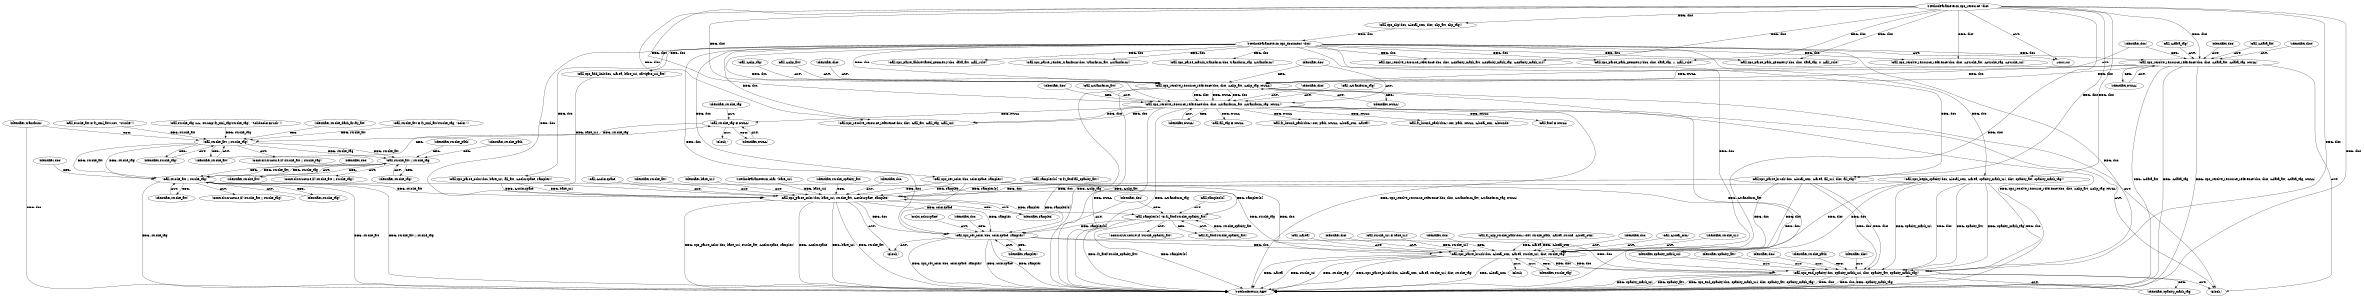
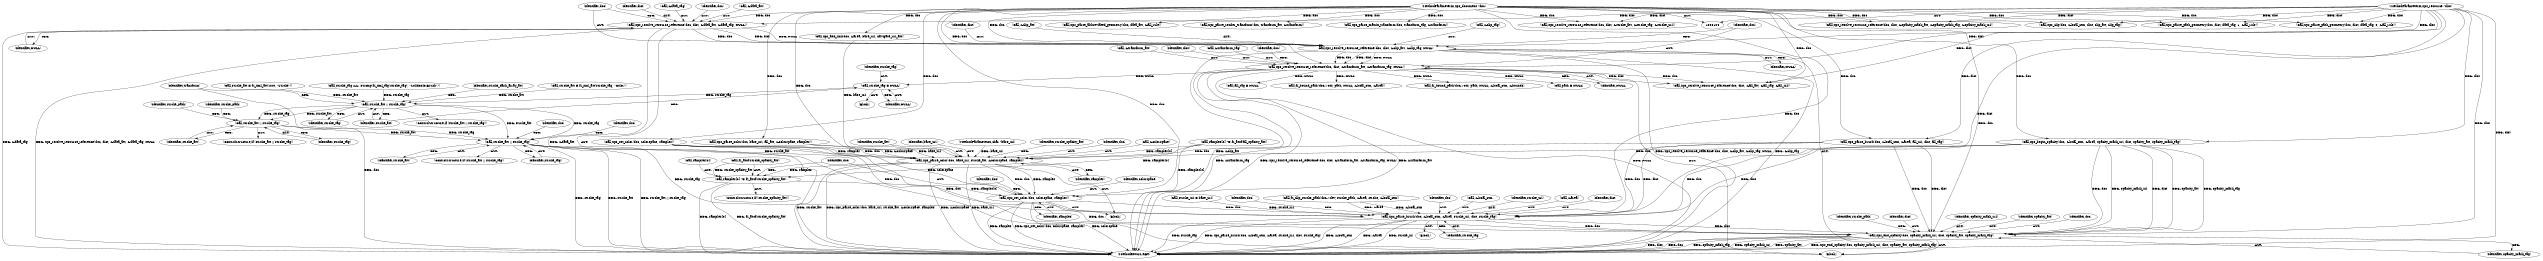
  digraph {
    n1 [label="(Call,stroke_tag = NULL)"]
    n2 [label="(Call,stroke_att || stroke_tag)"]
    n3 [label="(Block,)"]
    n4 [label="(Identifier,NULL)"]
    n5 [label="(Call,stroke_att || stroke_tag)"]
    n6 [label="(Call,stroke_att || stroke_tag)"]
    n7 [label="(Identifier,stroke_tag)"]
    n8 [label="(Identifier,stroke_att)"]
    n9 [label="(ControlStructure,if (stroke_att || stroke_tag))"]
    n10 [label="(Call,xps_resolve_resource_reference(doc, dict, &transform_att, &transform_tag, NULL))"]
    n11 [label="(Call,fill_tag = NULL)"]
    n12 [label="(Call,fz_bound_path(doc->ctx, path, NULL, &local_ctm, &area))"]
    n13 [label="(Call,fz_bound_path(doc->ctx, path, NULL, &local_ctm, &bounds))"]
-   n14 [label="(Call,atof = NULL)"]
+   n14 [label="(Call,path = NULL)"]
    n15 [label="(Identifier,NULL)"]
    n16 [label="(Call,xps_resolve_resource_reference(doc, dict, &fill_att, &fill_tag, &fill_uri))"]
    n17 [label="(MethodReturn,RET)"]
    n18 [label="(Block,)"]
    n19 [label="(Call,xps_resolve_resource_reference(doc, dict, &clip_att, &clip_tag, NULL))"]
    n20 [label="(Identifier,NULL)"]
    n21 [label="(Call,xps_resolve_resource_reference(doc, dict, &data_att, &data_tag, NULL))"]
    n22 [label="(Identifier,NULL)"]
    n23 [label="(MethodParameterIn,xps_document *doc)"]
    n24 [label="(Call,xps_parse_color(doc, base_uri, stroke_att, &colorspace, samples))"]
    n25 [label="(Call,xps_set_color(doc, colorspace, samples))"]
    n26 [label="(Call,xps_parse_brush(doc, &local_ctm, &area, stroke_uri, dict, stroke_tag))"]
    n27 [label="(Call,xps_end_opacity(doc, opacity_mask_uri, dict, opacity_att, opacity_mask_tag))"]
    n28 [label="(Call,xps_resolve_resource_reference(doc, dict, &opacity_mask_att, &opacity_mask_tag, &opacity_mask_uri))"]
    n29 [label="(Call,xps_clip(doc, &local_ctm, dict, clip_att, clip_tag))"]
    n30 [label="(Call,xps_add_link(doc, &area, base_uri, navigate_uri_att))"]
    n31 [label="(Call,xps_parse_abbreviated_geometry(doc, data_att, &fill_rule))"]
    n32 [label="(Call,xps_parse_path_geometry(doc, dict, data_tag, 1, &fill_rule))"]
    n33 [label="(Call,xps_parse_brush(doc, &local_ctm, &area, fill_uri, dict, fill_tag))"]
    n34 [label="(Call,xps_parse_path_geometry(doc, dict, data_tag, 0, &fill_rule))"]
    n35 [label="(Call,xps_begin_opacity(doc, &local_ctm, &area, opacity_mask_uri, dict, opacity_att, opacity_mask_tag))"]
    n36 [label="(Call,xps_parse_render_transform(doc, transform_att, &transform))"]
    n37 [label="(Call,xps_parse_matrix_transform(doc, transform_tag, &transform))"]
    n38 [label="(Call,xps_parse_color(doc, base_uri, fill_att, &colorspace, samples))"]
    n39 [label="(Call,xps_resolve_resource_reference(doc, dict, &stroke_att, &stroke_tag, &stroke_uri))"]
    n40 [label="(Call,xps_set_color(doc, colorspace, samples))"]
    1000104
    n42 [label="(Call,samples[0] *= fz_atof(stroke_opacity_att))"]
    n43 [label="(Block,)"]
    n44 [label="(Identifier,samples)"]
    n45 [label="(Identifier,samples)"]
    n46 [label="(Block,)"]
    n47 [label="(Identifier,stroke_tag)"]
    n48 [label="(Identifier,opacity_mask_tag)"]
    n49 [label="(MethodParameterIn,xps_resource *dict)"]
    n50 [label="(Identifier,stroke_att)"]
    n51 [label="(ControlStructure,if (stroke_att || stroke_tag))"]
    n52 [label="(Identifier,stroke_tag)"]
    n53 [label="(Identifier,stroke_att)"]
    n54 [label="(ControlStructure,if (stroke_att || stroke_tag))"]
    n55 [label="(Identifier,stroke_tag)"]
    n56 [label="(Call,fz_atof(stroke_opacity_att))"]
    n57 [label="(ControlStructure,if (stroke_opacity_att))"]
    n58 [label="(Identifier,stroke_att)"]
    n59 [label="(Identifier,opacity_mask_uri)"]
    n60 [label="(Call,&area)"]
    n61 [label="(Identifier,base_uri)"]
    n62 [label="(Identifier,dict)"]
    n63 [label="(Call,samples[0])"]
    n64 [label="(Identifier,opacity_att)"]
    n65 [label="(Call,&clip_att)"]
    n66 [label="(Identifier,dict)"]
    n67 [label="(Identifier,doc)"]
    n68 [label="(Identifier,doc)"]
    n69 [label="(Call,&data_att)"]
    n70 [label="(Identifier,doc)"]
    n71 [label="(Identifier,doc)"]
-   n72 [label="(Color,colorspace)"]
+   n72 [label="(Identifier,colorspace)"]
    n73 [label="(Identifier,transform)"]
    n74 [label="(Identifier,doc)"]
    n75 [label="(Identifier,doc)"]
    n76 [label="(Identifier,dict)"]
    n77 [label="(Call,stroke_uri = base_uri)"]
    n78 [label="(Identifier,doc)"]
    n79 [label="(Call,fz_clip_stroke_path(doc->dev, stroke_path, &area, stroke, &local_ctm))"]
    n80 [label="(Identifier,doc)"]
    n81 [label="(Call,&transform_att)"]
    n82 [label="(Identifier,stroke_dash_array_att)"]
    n83 [label="(Identifier,dict)"]
    n84 [label="(Identifier,doc)"]
    n85 [label="(Call,stroke_att = fz_xml_att(stroke_tag, \"Color\"))"]
    n86 [label="(Identifier,stroke_tag)"]
    n87 [label="(Call,stroke_att = fz_xml_att(root, \"Stroke\"))"]
    n88 [label="(Identifier,doc)"]
    n89 [label="(Identifier,doc)"]
    n90 [label="(Call,samples[0] *= fz_atof(fill_opacity_att))"]
    n91 [label="(Identifier,stroke_path)"]
    n92 [label="(Call,&clip_tag)"]
    n93 [label="(MethodParameterIn,char *base_uri)"]
    n94 [label="(Call,&local_ctm)"]
    n95 [label="(Identifier,stroke_path)"]
    n96 [label="(Identifier,stroke_path)"]
    n97 [label="(Call,&data_tag)"]
    n98 [label="(Identifier,stroke_opacity_att)"]
    n99 [label="(Identifier,dict)"]
    n100 [label="(Identifier,doc)"]
    n101 [label="(Call,stroke_tag && !strcmp(fz_xml_tag(stroke_tag), \"SolidColorBrush\"))"]
    n102 [label="(Call,&transform_tag)"]
    n103 [label="(Call,&colorspace)"]
    n104 [label="(Identifier,stroke_uri)"]
    n1 -> n2 [label="DDG: stroke_tag"]
    n1 -> n3 [label="AST: "]
    n1 -> n4 [label="CFG: "]
    n2 -> n5 [label="DDG: stroke_att"]
    n2 -> n5 [label="DDG: stroke_tag"]
    n2 -> n6 [label="DDG: stroke_att"]
    n2 -> n6 [label="DDG: stroke_tag"]
    n2 -> n7 [label="CFG: "]
    n2 -> n8 [label="CFG: "]
    n2 -> n9 [label="AST: "]
    n4 -> n1 [label="AST: "]
    n5 -> n6 [label="DDG: stroke_att"]
    n5 -> n6 [label="DDG: stroke_tag"]
    n5 -> n50 [label="CFG: "]
    n5 -> n51 [label="AST: "]
    n5 -> n52 [label="CFG: "]
    n6 -> n17 [label="DDG: stroke_att"]
    n6 -> n17 [label="DDG: stroke_att || stroke_tag"]
    n6 -> n17 [label="DDG: stroke_tag"]
    n6 -> n24 [label="DDG: stroke_att"]
    n6 -> n26 [label="DDG: stroke_tag"]
    n6 -> n53 [label="CFG: "]
    n6 -> n54 [label="AST: "]
    n6 -> n55 [label="CFG: "]
    n7 -> n2 [label="AST: "]
    n8 -> n1 [label="CFG: "]
    n8 -> n2 [label="AST: "]
    n10 -> n1 [label="DDG: NULL"]
    n10 -> n11 [label="DDG: NULL"]
    n10 -> n12 [label="DDG: NULL"]
    n10 -> n13 [label="DDG: NULL"]
    n10 -> n14 [label="DDG: NULL"]
    n10 -> n15 [label="CFG: "]
    n10 -> n16 [label="DDG: doc"]
    n10 -> n16 [label="DDG: dict"]
    n10 -> n17 [label="DDG: xps_resolve_resource_reference(doc, dict, &transform_att, &transform_tag, NULL)"]
    n10 -> n17 [label="DDG: &transform_att"]
    n10 -> n17 [label="DDG: NULL"]
    n10 -> n17 [label="DDG: &transform_tag"]
    n10 -> n18 [label="AST: "]
    n15 -> n10 [label="AST: "]
    n19 -> n10 [label="DDG: doc"]
    n19 -> n10 [label="DDG: dict"]
    n19 -> n10 [label="DDG: NULL"]
    n19 -> n17 [label="DDG: &clip_att"]
    n19 -> n17 [label="DDG: xps_resolve_resource_reference(doc, dict, &clip_att, &clip_tag, NULL)"]
    n19 -> n17 [label="DDG: &clip_tag"]
    n19 -> n18 [label="AST: "]
    n19 -> n20 [label="CFG: "]
    n20 -> n19 [label="AST: "]
    n21 -> n17 [label="DDG: &data_att"]
    n21 -> n17 [label="DDG: &data_tag"]
    n21 -> n17 [label="DDG: xps_resolve_resource_reference(doc, dict, &data_att, &data_tag, NULL)"]
    n21 -> n18 [label="AST: "]
    n21 -> n19 [label="DDG: doc"]
    n21 -> n19 [label="DDG: dict"]
    n21 -> n19 [label="DDG: NULL"]
    n21 -> n22 [label="CFG: "]
    n22 -> n21 [label="AST: "]
    n23 -> n10 [label="DDG: doc"]
    n23 -> n16 [label="DDG: doc"]
    n23 -> n19 [label="DDG: doc"]
    n23 -> n21 [label="DDG: doc"]
    n23 -> n24 [label="DDG: doc"]
    n23 -> n25 [label="DDG: doc"]
    n23 -> n26 [label="DDG: doc"]
    n23 -> n27 [label="DDG: doc"]
    n23 -> n28 [label="DDG: doc"]
-   n29 -> n23 [label="DDG: doc"]
+   n23 -> n29 [label="DDG: doc"]
    n23 -> n30 [label="DDG: doc"]
    n23 -> n31 [label="DDG: doc"]
    n23 -> n32 [label="DDG: doc"]
    n23 -> n33 [label="DDG: doc"]
    n23 -> n34 [label="DDG: doc"]
    n23 -> n35 [label="DDG: doc"]
    n23 -> n36 [label="DDG: doc"]
    n23 -> n37 [label="DDG: doc"]
    n23 -> n38 [label="DDG: doc"]
    n23 -> n39 [label="DDG: doc"]
    n23 -> n40 [label="DDG: doc"]
    n23 -> 1000104 [label="AST: "]
    n24 -> n17 [label="DDG: xps_parse_color(doc, base_uri, stroke_att, &colorspace, samples)"]
    n24 -> n17 [label="DDG: &colorspace"]
    n24 -> n17 [label="DDG: base_uri"]
    n24 -> n17 [label="DDG: stroke_att"]
    n24 -> n25 [label="DDG: doc"]
    n24 -> n25 [label="DDG: samples"]
    n24 -> n42 [label="DDG: samples"]
    n24 -> n43 [label="AST: "]
    n24 -> n44 [label="CFG: "]
    n25 -> n17 [label="DDG: xps_set_color(doc, colorspace, samples)"]
    n25 -> n17 [label="DDG: colorspace"]
    n25 -> n17 [label="DDG: samples"]
    n25 -> n26 [label="DDG: doc"]
    n25 -> n27 [label="DDG: doc"]
    n25 -> n43 [label="AST: "]
    n25 -> n45 [label="CFG: "]
    n26 -> n17 [label="DDG: &area"]
    n26 -> n17 [label="DDG: stroke_uri"]
    n26 -> n17 [label="DDG: stroke_tag"]
    n26 -> n17 [label="DDG: xps_parse_brush(doc, &local_ctm, &area, stroke_uri, dict, stroke_tag)"]
    n26 -> n17 [label="DDG: &local_ctm"]
    n26 -> n27 [label="DDG: doc"]
    n26 -> n27 [label="DDG: dict"]
    n26 -> n46 [label="AST: "]
    n26 -> n47 [label="CFG: "]
    n27 -> n17 [label="DDG: doc"]
    n27 -> n17 [label="DDG: opacity_mask_tag"]
    n27 -> n17 [label="DDG: opacity_mask_uri"]
    n27 -> n17 [label="DDG: opacity_att"]
    n27 -> n17 [label="DDG: xps_end_opacity(doc, opacity_mask_uri, dict, opacity_att, opacity_mask_tag)"]
    n27 -> n17 [label="DDG: dict"]
    n27 -> n18 [label="AST: "]
    n27 -> n48 [label="CFG: "]
    n30 -> n24 [label="DDG: base_uri"]
    n33 -> n24 [label="DDG: doc"]
    n33 -> n26 [label="DDG: doc"]
    n33 -> n26 [label="DDG: dict"]
    n33 -> n27 [label="DDG: doc"]
    n33 -> n27 [label="DDG: dict"]
    n35 -> n24 [label="DDG: doc"]
    n35 -> n26 [label="DDG: doc"]
    n35 -> n26 [label="DDG: dict"]
    n35 -> n27 [label="DDG: doc"]
    n35 -> n27 [label="DDG: opacity_mask_uri"]
    n35 -> n27 [label="DDG: dict"]
    n35 -> n27 [label="DDG: opacity_att"]
    n35 -> n27 [label="DDG: opacity_mask_tag"]
    n38 -> n24 [label="DDG: base_uri"]
    n38 -> n24 [label="DDG: &colorspace"]
    n40 -> n24 [label="DDG: doc"]
    n40 -> n24 [label="DDG: samples"]
    n40 -> n25 [label="DDG: colorspace"]
    n40 -> n26 [label="DDG: doc"]
    n40 -> n27 [label="DDG: doc"]
    n42 -> n17 [label="DDG: fz_atof(stroke_opacity_att)"]
    n42 -> n17 [label="DDG: samples[0]"]
    n42 -> n25 [label="DDG: samples[0]"]
-   n42 -> n56 [label="CFG: "]
    n42 -> n57 [label="AST: "]
    n44 -> n24 [label="AST: "]
    n45 -> n25 [label="AST: "]
    n47 -> n26 [label="AST: "]
    n48 -> n27 [label="AST: "]
    n49 -> n10 [label="DDG: dict"]
    n49 -> n16 [label="DDG: dict"]
    n49 -> n17 [label="DDG: dict"]
    n49 -> n19 [label="DDG: dict"]
    n49 -> n21 [label="DDG: dict"]
    n49 -> n26 [label="DDG: dict"]
    n49 -> n27 [label="DDG: dict"]
    n49 -> n28 [label="DDG: dict"]
    n49 -> n29 [label="DDG: dict"]
    n49 -> n32 [label="DDG: dict"]
    n49 -> n33 [label="DDG: dict"]
    n49 -> n34 [label="DDG: dict"]
    n49 -> n35 [label="DDG: dict"]
    n49 -> n39 [label="DDG: dict"]
    n49 -> 1000104 [label="AST: "]
    n50 -> n5 [label="AST: "]
    n52 -> n5 [label="AST: "]
    n53 -> n6 [label="AST: "]
    n55 -> n6 [label="AST: "]
    n56 -> n42 [label="AST: "]
    n56 -> n42 [label="DDG: stroke_opacity_att"]
    n58 -> n24 [label="AST: "]
    n59 -> n27 [label="AST: "]
    n60 -> n26 [label="AST: "]
    n61 -> n24 [label="AST: "]
    n62 -> n19 [label="AST: "]
    n63 -> n42 [label="AST: "]
    n64 -> n27 [label="AST: "]
    n65 -> n19 [label="AST: "]
    n66 -> n26 [label="AST: "]
    n67 -> n19 [label="AST: "]
    n67 -> n21 [label="CFG: "]
    n68 -> n21 [label="AST: "]
    n69 -> n21 [label="AST: "]
    n70 -> n10 [label="AST: "]
    n70 -> n19 [label="CFG: "]
    n71 -> n27 [label="AST: "]
    n72 -> n25 [label="AST: "]
    n73 -> n2 [label="CFG: "]
    n73 -> n17 [label="DDG: doc"]
    n74 -> n25 [label="CFG: "]
    n75 -> n6 [label="CFG: "]
    n76 -> n21 [label="AST: "]
    n77 -> n26 [label="DDG: stroke_uri"]
    n78 -> n26 [label="CFG: "]
    n79 -> n26 [label="DDG: &local_ctm"]
    n79 -> n26 [label="DDG: &area"]
    n80 -> n10 [label="CFG: "]
    n81 -> n10 [label="AST: "]
    n82 -> n2 [label="CFG: "]
    n83 -> n10 [label="AST: "]
    n84 -> n25 [label="AST: "]
    n84 -> n42 [label="CFG: "]
    n85 -> n2 [label="DDG: stroke_att"]
    n86 -> n1 [label="AST: "]
    n87 -> n2 [label="DDG: stroke_att"]
    n88 -> n26 [label="AST: "]
    n89 -> n6 [label="CFG: "]
    n90 -> n24 [label="DDG: samples[0]"]
    n90 -> n25 [label="DDG: samples[0]"]
    n90 -> n42 [label="DDG: samples[0]"]
    n91 -> n27 [label="CFG: "]
    n92 -> n19 [label="AST: "]
    n93 -> n24 [label="DDG: base_uri"]
    n94 -> n26 [label="AST: "]
    n95 -> n5 [label="CFG: "]
    n96 -> n5 [label="CFG: "]
    n97 -> n21 [label="AST: "]
    n98 -> n24 [label="CFG: "]
    n99 -> n27 [label="AST: "]
    n100 -> n24 [label="AST: "]
    n101 -> n2 [label="DDG: stroke_tag"]
    n102 -> n10 [label="AST: "]
    n103 -> n24 [label="AST: "]
    n104 -> n26 [label="AST: "]
  }
